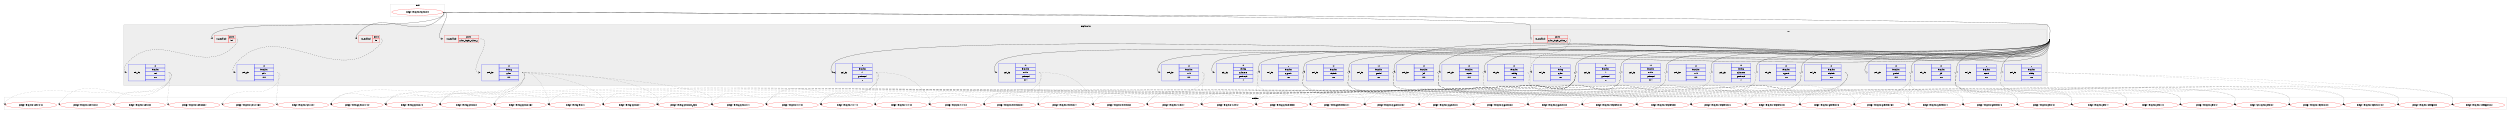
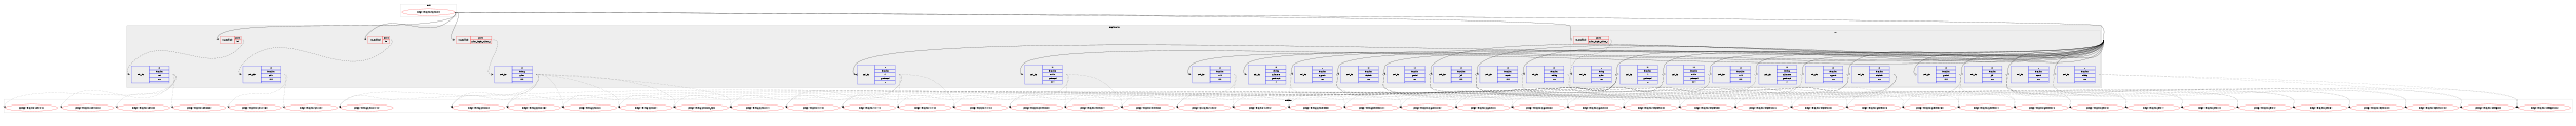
  digraph {
    compound=true
    concentrate=true
    fontname="Patrick Hand"
    fontsize=10
    newrank=true
    rankdir=TB
    ranksep=1.5
    node [color=red fontname="Patrick Hand" fontsize=10]
    edge [arrowhead=vee fontname="Patrick Hand" headport=w style=dotted tailport=e weight=100]
    n1 [label="portage://dev-python/bpython-0.18" width=4]
    n2 [color=blue label=<<TABLE BORDER="0" CELLBORDER="1" CELLSPACING="0" CELLPADDING="4" WIDTH="220"><TR><TD ROWSPAN="6" CELLPADDING="30">pack_dep</TD></TR><TR><TD WIDTH="110">no</TD></TR><TR><TD>dev-python</TD></TR><TR><TD>sphinx</TD></TR><TR><TD>none</TD></TR><TR><TD></TD></TR></TABLE>> shape=none]
    n3 [label=<<TABLE BORDER="0" CELLBORDER="1" CELLSPACING="0" CELLPADDING="4"><TR><TD ROWSPAN="3" CELLPADDING="10">use_conditional</TD></TR><TR><TD>positive</TD></TR><TR><TD>doc</TD></TR></TABLE>> shape=none]
    n4 [color=blue label=<<TABLE BORDER="0" CELLBORDER="1" CELLSPACING="0" CELLPADDING="4" WIDTH="220"><TR><TD ROWSPAN="6" CELLPADDING="30">pack_dep</TD></TR><TR><TD WIDTH="110">no</TD></TR><TR><TD>dev-lang</TD></TR><TR><TD>python</TD></TR><TR><TD>none</TD></TR><TR><TD></TD></TR></TABLE>> shape=none]
    n5 [label=<<TABLE BORDER="0" CELLBORDER="1" CELLSPACING="0" CELLPADDING="4"><TR><TD ROWSPAN="3" CELLPADDING="10">use_conditional</TD></TR><TR><TD>positive</TD></TR><TR><TD>python_targets_python3_6</TD></TR></TABLE>> shape=none]
    n6 [color=blue label=<<TABLE BORDER="0" CELLBORDER="1" CELLSPACING="0" CELLPADDING="4" WIDTH="220"><TR><TD ROWSPAN="6" CELLPADDING="30">pack_dep</TD></TR><TR><TD WIDTH="110">no</TD></TR><TR><TD>dev-python</TD></TR><TR><TD>mock</TD></TR><TR><TD>none</TD></TR><TR><TD></TD></TR></TABLE>> shape=none]
    n7 [label=<<TABLE BORDER="0" CELLBORDER="1" CELLSPACING="0" CELLPADDING="4"><TR><TD ROWSPAN="3" CELLPADDING="10">use_conditional</TD></TR><TR><TD>positive</TD></TR><TR><TD>test</TD></TR></TABLE>> shape=none]
    n8 [color=blue label=<<TABLE BORDER="0" CELLBORDER="1" CELLSPACING="0" CELLPADDING="4" WIDTH="220"><TR><TD ROWSPAN="6" CELLPADDING="30">pack_dep</TD></TR><TR><TD WIDTH="110">no</TD></TR><TR><TD>dev-lang</TD></TR><TR><TD>python-exec</TD></TR><TR><TD>greaterequal</TD></TR><TR><TD>2</TD></TR></TABLE>> shape=none]
    n9 [color=blue label=<<TABLE BORDER="0" CELLBORDER="1" CELLSPACING="0" CELLPADDING="4" WIDTH="220"><TR><TD ROWSPAN="6" CELLPADDING="30">pack_dep</TD></TR><TR><TD WIDTH="110">no</TD></TR><TR><TD>dev-python</TD></TR><TR><TD>curtsies</TD></TR><TR><TD>greaterequal</TD></TR><TR><TD>0.2.11</TD></TR></TABLE>> shape=none]
    n10 [color=blue label=<<TABLE BORDER="0" CELLBORDER="1" CELLSPACING="0" CELLPADDING="4" WIDTH="220"><TR><TD ROWSPAN="6" CELLPADDING="30">pack_dep</TD></TR><TR><TD WIDTH="110">no</TD></TR><TR><TD>dev-python</TD></TR><TR><TD>greenlet</TD></TR><TR><TD>none</TD></TR><TR><TD></TD></TR></TABLE>> shape=none]
    n11 [color=blue label=<<TABLE BORDER="0" CELLBORDER="1" CELLSPACING="0" CELLPADDING="4" WIDTH="220"><TR><TD ROWSPAN="6" CELLPADDING="30">pack_dep</TD></TR><TR><TD WIDTH="110">no</TD></TR><TR><TD>dev-python</TD></TR><TR><TD>jedi</TD></TR><TR><TD>none</TD></TR><TR><TD></TD></TR></TABLE>> shape=none]
    n12 [color=blue label=<<TABLE BORDER="0" CELLBORDER="1" CELLSPACING="0" CELLPADDING="4" WIDTH="220"><TR><TD ROWSPAN="6" CELLPADDING="30">pack_dep</TD></TR><TR><TD WIDTH="110">no</TD></TR><TR><TD>dev-python</TD></TR><TR><TD>pygments</TD></TR><TR><TD>none</TD></TR><TR><TD></TD></TR></TABLE>> shape=none]
    n13 [color=blue label=<<TABLE BORDER="0" CELLBORDER="1" CELLSPACING="0" CELLPADDING="4" WIDTH="220"><TR><TD ROWSPAN="6" CELLPADDING="30">pack_dep</TD></TR><TR><TD WIDTH="110">no</TD></TR><TR><TD>dev-python</TD></TR><TR><TD>requests</TD></TR><TR><TD>none</TD></TR><TR><TD></TD></TR></TABLE>> shape=none]
    n14 [color=blue label=<<TABLE BORDER="0" CELLBORDER="1" CELLSPACING="0" CELLPADDING="4" WIDTH="220"><TR><TD ROWSPAN="6" CELLPADDING="30">pack_dep</TD></TR><TR><TD WIDTH="110">no</TD></TR><TR><TD>dev-python</TD></TR><TR><TD>setuptools</TD></TR><TR><TD>none</TD></TR><TR><TD></TD></TR></TABLE>> shape=none]
    n15 [color=blue label=<<TABLE BORDER="0" CELLBORDER="1" CELLSPACING="0" CELLPADDING="4" WIDTH="220"><TR><TD ROWSPAN="6" CELLPADDING="30">pack_dep</TD></TR><TR><TD WIDTH="110">no</TD></TR><TR><TD>dev-python</TD></TR><TR><TD>six</TD></TR><TR><TD>greaterequal</TD></TR><TR><TD>1.5</TD></TR></TABLE>> shape=none]
    n16 [color=blue label=<<TABLE BORDER="0" CELLBORDER="1" CELLSPACING="0" CELLPADDING="4" WIDTH="220"><TR><TD ROWSPAN="6" CELLPADDING="30">pack_dep</TD></TR><TR><TD WIDTH="110">no</TD></TR><TR><TD>dev-python</TD></TR><TR><TD>urwid</TD></TR><TR><TD>none</TD></TR><TR><TD></TD></TR></TABLE>> shape=none]
    n17 [color=blue label=<<TABLE BORDER="0" CELLBORDER="1" CELLSPACING="0" CELLPADDING="4" WIDTH="220"><TR><TD ROWSPAN="6" CELLPADDING="30">pack_dep</TD></TR><TR><TD WIDTH="110">no</TD></TR><TR><TD>dev-python</TD></TR><TR><TD>watchdog</TD></TR><TR><TD>none</TD></TR><TR><TD></TD></TR></TABLE>> shape=none]
    n18 [color=blue label=<<TABLE BORDER="0" CELLBORDER="1" CELLSPACING="0" CELLPADDING="4" WIDTH="220"><TR><TD ROWSPAN="6" CELLPADDING="30">pack_dep</TD></TR><TR><TD WIDTH="110">no</TD></TR><TR><TD>dev-lang</TD></TR><TR><TD>python</TD></TR><TR><TD>none</TD></TR><TR><TD></TD></TR></TABLE>> shape=none]
    n19 [label=<<TABLE BORDER="0" CELLBORDER="1" CELLSPACING="0" CELLPADDING="4"><TR><TD ROWSPAN="3" CELLPADDING="10">use_conditional</TD></TR><TR><TD>positive</TD></TR><TR><TD>python_targets_python3_6</TD></TR></TABLE>> shape=none]
    n20 [color=blue label=<<TABLE BORDER="0" CELLBORDER="1" CELLSPACING="0" CELLPADDING="4" WIDTH="220"><TR><TD ROWSPAN="6" CELLPADDING="30">pack_dep</TD></TR><TR><TD WIDTH="110">no</TD></TR><TR><TD>dev-lang</TD></TR><TR><TD>python-exec</TD></TR><TR><TD>greaterequal</TD></TR><TR><TD>2</TD></TR></TABLE>> shape=none]
    n21 [color=blue label=<<TABLE BORDER="0" CELLBORDER="1" CELLSPACING="0" CELLPADDING="4" WIDTH="220"><TR><TD ROWSPAN="6" CELLPADDING="30">pack_dep</TD></TR><TR><TD WIDTH="110">no</TD></TR><TR><TD>dev-python</TD></TR><TR><TD>curtsies</TD></TR><TR><TD>greaterequal</TD></TR><TR><TD>0.2.11</TD></TR></TABLE>> shape=none]
    n22 [color=blue label=<<TABLE BORDER="0" CELLBORDER="1" CELLSPACING="0" CELLPADDING="4" WIDTH="220"><TR><TD ROWSPAN="6" CELLPADDING="30">pack_dep</TD></TR><TR><TD WIDTH="110">no</TD></TR><TR><TD>dev-python</TD></TR><TR><TD>greenlet</TD></TR><TR><TD>none</TD></TR><TR><TD></TD></TR></TABLE>> shape=none]
    n23 [color=blue label=<<TABLE BORDER="0" CELLBORDER="1" CELLSPACING="0" CELLPADDING="4" WIDTH="220"><TR><TD ROWSPAN="6" CELLPADDING="30">pack_dep</TD></TR><TR><TD WIDTH="110">no</TD></TR><TR><TD>dev-python</TD></TR><TR><TD>jedi</TD></TR><TR><TD>none</TD></TR><TR><TD></TD></TR></TABLE>> shape=none]
    n24 [color=blue label=<<TABLE BORDER="0" CELLBORDER="1" CELLSPACING="0" CELLPADDING="4" WIDTH="220"><TR><TD ROWSPAN="6" CELLPADDING="30">pack_dep</TD></TR><TR><TD WIDTH="110">no</TD></TR><TR><TD>dev-python</TD></TR><TR><TD>pygments</TD></TR><TR><TD>none</TD></TR><TR><TD></TD></TR></TABLE>> shape=none]
    n25 [color=blue label=<<TABLE BORDER="0" CELLBORDER="1" CELLSPACING="0" CELLPADDING="4" WIDTH="220"><TR><TD ROWSPAN="6" CELLPADDING="30">pack_dep</TD></TR><TR><TD WIDTH="110">no</TD></TR><TR><TD>dev-python</TD></TR><TR><TD>requests</TD></TR><TR><TD>none</TD></TR><TR><TD></TD></TR></TABLE>> shape=none]
    n26 [color=blue label=<<TABLE BORDER="0" CELLBORDER="1" CELLSPACING="0" CELLPADDING="4" WIDTH="220"><TR><TD ROWSPAN="6" CELLPADDING="30">pack_dep</TD></TR><TR><TD WIDTH="110">no</TD></TR><TR><TD>dev-python</TD></TR><TR><TD>setuptools</TD></TR><TR><TD>none</TD></TR><TR><TD></TD></TR></TABLE>> shape=none]
    n27 [color=blue label=<<TABLE BORDER="0" CELLBORDER="1" CELLSPACING="0" CELLPADDING="4" WIDTH="220"><TR><TD ROWSPAN="6" CELLPADDING="30">pack_dep</TD></TR><TR><TD WIDTH="110">no</TD></TR><TR><TD>dev-python</TD></TR><TR><TD>six</TD></TR><TR><TD>greaterequal</TD></TR><TR><TD>1.5</TD></TR></TABLE>> shape=none]
    n28 [color=blue label=<<TABLE BORDER="0" CELLBORDER="1" CELLSPACING="0" CELLPADDING="4" WIDTH="220"><TR><TD ROWSPAN="6" CELLPADDING="30">pack_dep</TD></TR><TR><TD WIDTH="110">no</TD></TR><TR><TD>dev-python</TD></TR><TR><TD>urwid</TD></TR><TR><TD>none</TD></TR><TR><TD></TD></TR></TABLE>> shape=none]
    n29 [color=blue label=<<TABLE BORDER="0" CELLBORDER="1" CELLSPACING="0" CELLPADDING="4" WIDTH="220"><TR><TD ROWSPAN="6" CELLPADDING="30">pack_dep</TD></TR><TR><TD WIDTH="110">no</TD></TR><TR><TD>dev-python</TD></TR><TR><TD>watchdog</TD></TR><TR><TD>none</TD></TR><TR><TD></TD></TR></TABLE>> shape=none]
    n30 [label="portage://dev-python/sphinx-2.0.1" width=4]
    n31 [label="portage://dev-python/sphinx-1.7.5-r1" width=4]
    n32 [label="portage://dev-lang/python-3.9.0_alpha2" width=4]
    n33 [label="portage://dev-lang/python-3.8.1" width=4]
-   n34 [label="portage://dev-lang/dev-3.7.6" width=4]
+   n34 [label="portage://dev-lang/python-3.7.6" width=4]
    n35 [label="portage://dev-lang/python-3.7.5-r1" width=4]
    n36 [label="portage://dev-lang/python-3.6.9" width=4]
-   n37 [label="portage://dev-lang/python-3.6.10" width=4]
    n38 [label="portage://dev-lang/python-2.7.17-r1" width=4]
    n39 [label="portage://dev-lang/python-2.7.17" width=4]
    n40 [label="portage://dev-python/mock-3.0.5-r1" width=4]
    n41 [label="portage://dev-python/mock-2.0.0" width=4]
    n42 [label="portage://dev-python/mock-1.3.0-r2" width=4]
    n43 [label="portage://dev-python/mock-1.0.1-r2" width=4]
    n44 [label="portage://dev-lang/python-exec-9999" width=4]
    n45 [label="portage://dev-lang/pack-exec-2.4.6-r1" width=4]
-   n46 [label="portage://dev-python/curtsies-0.3.0-r1" width=4]
+   n46 [label="portage://dev-python/positive-0.3.0-r1" width=4]
    n47 [label="portage://dev-python/curtsies-0.3.0" width=4]
    n48 [label="portage://dev-python/curtsies-0.2.11" width=4]
    n49 [label="portage://dev-python/greenlet-0.4.15-r1" width=4]
    n50 [label="portage://dev-python/greenlet-0.4.15" width=4]
    n51 [label="portage://dev-python/greenlet-0.4.13" width=4]
    n52 [label="portage://dev-python/greenlet-0.4.12" width=4]
-   n53 [label="portage://sphinx-python/jedi-0.15.1" width=4]
+   n53 [label="portage://dev-python/jedi-0.15.1" width=4]
    n54 [label="portage://dev-python/jedi-0.12.1" width=4]
    n55 [label="portage://dev-python/jedi-0.12.0" width=4]
    n56 [label="portage://dev-python/jedi-0.11.1" width=4]
    n57 [label="portage://dev-python/jedi-0.10.2" width=4]
    n58 [label="portage://dev-python/pygments-2.5.2" width=4]
    n59 [label="portage://dev-python/pygments-2.4.2" width=4]
    n60 [label="portage://dev-python/pygments-2.2.0-r1" width=4]
    n61 [label="portage://dev-python/pygments-2.2.0" width=4]
-   n62 [label="portage://dev-python/urwid-2.0.1" width=4]
+   n62 [label="portage://sphinx-python/urwid-2.0.1" width=4]
    n63 [label="portage://dev-python/urwid-1.3.1" width=4]
    n64 [label="portage://dev-python/requests-2.22.0" width=4]
    n65 [label="portage://dev-python/requests-2.21.0-r1" width=4]
    n66 [label="portage://dev-python/setuptools-9999" width=4]
    n67 [label="portage://dev-python/setuptools-44.0.0" width=4]
    n68 [label="portage://dev-python/setuptools-42.0.2" width=4]
    n69 [label="portage://dev-python/setuptools-40.6.3" width=4]
    n70 [label="portage://dev-python/six-1.13.0" width=4]
    n71 [label="portage://dev-python/six-1.12.0" width=4]
    n72 [label="portage://dev-python/six-1.11.0" width=4]
    n73 [label="portage://dev-python/six-1.10.0" width=4]
    n74 [label="portage://dev-python/watchdog-0.9.0" width=4]
    n75 [label="portage://dev-python/watchdog-0.8.3-r2" width=4]
    subgraph cluster_1 {
      color=gray
      label=<<i>ebuild</i>>
      n1
    }
    subgraph cluster_2 {
      color=gray
      label=<<i>dependencies</i>>
      subgraph cluster_3 {
        color=gray
        fillcolor="#eeeeee"
        label=<<i>compile</i>>
        style=filled
        subgraph sub_4 {
          color=gray
          fillcolor="#eeeeee"
          label=<<i>compile</i>>
          style=filled
          n3
          subgraph sub_5 {
            color=gray
            fillcolor="#eeeeee"
            label=<<i>compile</i>>
            style=filled
            n2
          }
        }
        subgraph sub_6 {
          color=gray
          fillcolor="#eeeeee"
          label=<<i>compile</i>>
          style=filled
          n5
          subgraph sub_7 {
            color=gray
            fillcolor="#eeeeee"
            label=<<i>compile</i>>
            style=filled
            n4
          }
        }
        subgraph sub_8 {
          color=gray
          fillcolor="#eeeeee"
          label=<<i>compile</i>>
          style=filled
          n7
          subgraph sub_9 {
            color=gray
            fillcolor="#eeeeee"
            label=<<i>compile</i>>
            style=filled
            n6
          }
        }
        subgraph sub_10 {
          color=gray
          fillcolor="#eeeeee"
          label=<<i>compile</i>>
          style=filled
          n8
        }
        subgraph sub_11 {
          color=gray
          fillcolor="#eeeeee"
          label=<<i>compile</i>>
          style=filled
          n9
        }
        subgraph sub_12 {
          color=gray
          fillcolor="#eeeeee"
          label=<<i>compile</i>>
          style=filled
          n10
        }
        subgraph sub_13 {
          color=gray
          fillcolor="#eeeeee"
          label=<<i>compile</i>>
          style=filled
          n11
        }
        subgraph sub_14 {
          color=gray
          fillcolor="#eeeeee"
          label=<<i>compile</i>>
          style=filled
          n12
        }
        subgraph sub_15 {
          color=gray
          fillcolor="#eeeeee"
          label=<<i>compile</i>>
          style=filled
          n13
        }
        subgraph sub_16 {
          color=gray
          fillcolor="#eeeeee"
          label=<<i>compile</i>>
          style=filled
          n14
        }
        subgraph sub_17 {
          color=gray
          fillcolor="#eeeeee"
          label=<<i>compile</i>>
          style=filled
          n15
        }
        subgraph sub_18 {
          color=gray
          fillcolor="#eeeeee"
          label=<<i>compile</i>>
          style=filled
          n16
        }
        subgraph sub_19 {
          color=gray
          fillcolor="#eeeeee"
          label=<<i>compile</i>>
          style=filled
          n17
        }
      }
      subgraph cluster_20 {
        color=gray
        fillcolor="#eeeeee"
        label=<<i>compile and run</i>>
        style=filled
      }
      subgraph cluster_21 {
        color=gray
        fillcolor="#eeeeee"
        label=<<i>run</i>>
        style=filled
        subgraph sub_22 {
          color=gray
          fillcolor="#eeeeee"
          label=<<i>run</i>>
          style=filled
          n19
          subgraph sub_23 {
            color=gray
            fillcolor="#eeeeee"
            label=<<i>run</i>>
            style=filled
            n18
          }
        }
        subgraph sub_24 {
          color=gray
          fillcolor="#eeeeee"
          label=<<i>run</i>>
          style=filled
          n20
        }
        subgraph sub_25 {
          color=gray
          fillcolor="#eeeeee"
          label=<<i>run</i>>
          style=filled
          n21
        }
        subgraph sub_26 {
          color=gray
          fillcolor="#eeeeee"
          label=<<i>run</i>>
          style=filled
          n22
        }
        subgraph sub_27 {
          color=gray
          fillcolor="#eeeeee"
          label=<<i>run</i>>
          style=filled
          n23
        }
        subgraph sub_28 {
          color=gray
          fillcolor="#eeeeee"
          label=<<i>run</i>>
          style=filled
          n24
        }
        subgraph sub_29 {
          color=gray
          fillcolor="#eeeeee"
          label=<<i>run</i>>
          style=filled
          n25
        }
        subgraph sub_30 {
          color=gray
          fillcolor="#eeeeee"
          label=<<i>run</i>>
          style=filled
          n26
        }
        subgraph sub_31 {
          color=gray
          fillcolor="#eeeeee"
          label=<<i>run</i>>
          style=filled
          n27
        }
        subgraph sub_32 {
          color=gray
          fillcolor="#eeeeee"
          label=<<i>run</i>>
          style=filled
          n28
        }
        subgraph sub_33 {
          color=gray
          fillcolor="#eeeeee"
          label=<<i>run</i>>
          style=filled
          n29
        }
      }
    }
    subgraph cluster_34 {
      color=gray
      label=<<i>candidates</i>>
      rank=same
      subgraph sub_35 {
        color=black
        label=<<i>candidates</i>>
        nodesep=1
        rank=same
        n30
        n31
      }
      subgraph sub_36 {
        color=black
        label=<<i>candidates</i>>
        nodesep=1
        rank=same
        n32
        n33
        n34
        n35
        n36
-       n37
        n38
        n39
      }
      subgraph sub_37 {
        color=black
        label=<<i>candidates</i>>
        nodesep=1
        rank=same
        n40
        n41
        n42
        n43
      }
      subgraph sub_38 {
        color=black
        label=<<i>candidates</i>>
        nodesep=1
        rank=same
        n44
        n45
      }
      subgraph sub_39 {
        color=black
        label=<<i>candidates</i>>
        nodesep=1
        rank=same
        n46
        n47
        n48
      }
      subgraph sub_40 {
        color=black
        label=<<i>candidates</i>>
        nodesep=1
        rank=same
        n49
        n50
        n51
        n52
      }
      subgraph sub_41 {
        color=black
        label=<<i>candidates</i>>
        nodesep=1
        rank=same
        n53
        n54
        n55
        n56
        n57
      }
      subgraph sub_42 {
        color=black
        label=<<i>candidates</i>>
        nodesep=1
        rank=same
        n58
        n59
        n60
        n61
      }
      subgraph sub_43 {
        color=black
        label=<<i>candidates</i>>
        nodesep=1
        rank=same
        n62
        n63
      }
      subgraph sub_44 {
        color=black
        label=<<i>candidates</i>>
        nodesep=1
        rank=same
        n64
        n65
      }
      subgraph sub_45 {
        color=black
        label=<<i>candidates</i>>
        nodesep=1
        rank=same
        n66
        n67
        n68
        n69
      }
      subgraph sub_46 {
        color=black
        label=<<i>candidates</i>>
        nodesep=1
        rank=same
        n70
        n71
        n72
        n73
      }
      subgraph sub_47 {
        color=black
        label=<<i>candidates</i>>
        nodesep=1
        rank=same
        n74
        n75
      }
      subgraph sub_48 {
        color=black
        label=<<i>candidates</i>>
        nodesep=1
        rank=same
        n32
        n33
        n34
        n35
        n36
-       n37
        n38
        n39
      }
      subgraph sub_49 {
        color=black
        label=<<i>candidates</i>>
        nodesep=1
        rank=same
        n44
        n45
      }
      subgraph sub_50 {
        color=black
        label=<<i>candidates</i>>
        nodesep=1
        rank=same
        n46
        n47
        n48
      }
      subgraph sub_51 {
        color=black
        label=<<i>candidates</i>>
        nodesep=1
        rank=same
        n58
        n59
        n60
        n61
      }
      subgraph sub_52 {
        color=black
        label=<<i>candidates</i>>
        nodesep=1
        rank=same
        n49
        n50
        n51
        n52
      }
      subgraph sub_53 {
        color=black
        label=<<i>candidates</i>>
        nodesep=1
        rank=same
        n53
        n54
        n55
        n56
        n57
      }
      subgraph sub_54 {
        color=black
        label=<<i>candidates</i>>
        nodesep=1
        rank=same
        n64
        n65
      }
      subgraph sub_55 {
        color=black
        label=<<i>candidates</i>>
        nodesep=1
        rank=same
        n66
        n67
        n68
        n69
      }
      subgraph sub_56 {
        color=black
        label=<<i>candidates</i>>
        nodesep=1
        rank=same
        n70
        n71
        n72
        n73
      }
      subgraph sub_57 {
        color=black
        label=<<i>candidates</i>>
        nodesep=1
        rank=same
        n62
        n63
      }
      subgraph sub_58 {
        color=black
        label=<<i>candidates</i>>
        nodesep=1
        rank=same
        n74
        n75
      }
    }
    n1 -> n3 [style=solid weight=20]
    n1 -> n5 [style=solid weight=20]
    n1 -> n7 [style=solid weight=20]
    n1 -> n8 [style=solid weight=20]
    n1 -> n9 [style=solid weight=20]
    n1 -> n10 [style=solid weight=20]
    n1 -> n11 [style=solid weight=20]
    n1 -> n12 [style=solid weight=20]
    n1 -> n13 [style=solid weight=20]
    n1 -> n14 [style=solid weight=20]
    n1 -> n15 [style=solid weight=20]
    n1 -> n16 [style=solid weight=20]
    n1 -> n17 [style=solid weight=20]
    n1 -> n19 [arrowhead=odot style=solid weight=20]
    n1 -> n20 [arrowhead=odot style=solid weight=20]
    n1 -> n21 [arrowhead=odot style=solid weight=20]
    n1 -> n22 [arrowhead=odot style=solid weight=20]
    n1 -> n23 [arrowhead=odot style=solid weight=20]
    n1 -> n24 [arrowhead=odot style=solid weight=20]
    n1 -> n25 [arrowhead=odot style=solid weight=20]
    n1 -> n26 [arrowhead=odot style=solid weight=20]
    n1 -> n27 [arrowhead=odot style=solid weight=20]
    n1 -> n28 [arrowhead=odot style=solid weight=20]
    n1 -> n29 [arrowhead=odot style=solid weight=20]
    n2 -> n30
    n2 -> n31
    n3 -> n2 [style=dashed weight=20]
    n4 -> n32
    n4 -> n33
    n4 -> n34
    n4 -> n35
    n4 -> n36
-   n4 -> n37
    n4 -> n38
    n4 -> n39
    n5 -> n4 [style=dashed weight=20]
    n6 -> n40
    n6 -> n41
    n6 -> n42
    n6 -> n43
    n7 -> n6 [style=dashed weight=20]
    n8 -> n44
    n8 -> n45
    n9 -> n46
    n9 -> n47
    n9 -> n48
    n10 -> n49
    n10 -> n50
    n10 -> n51
    n10 -> n52
    n11 -> n53
    n11 -> n54
    n11 -> n55
    n11 -> n56
    n11 -> n57
    n12 -> n58
    n12 -> n59
    n12 -> n60
    n12 -> n61
    n13 -> n64
    n13 -> n65
    n14 -> n66
    n14 -> n67
    n14 -> n68
    n14 -> n69
    n15 -> n70
    n15 -> n71
    n15 -> n72
    n15 -> n73
    n16 -> n62
    n16 -> n63
    n17 -> n74
    n17 -> n75
    n18 -> n32
    n18 -> n33
    n18 -> n34
    n18 -> n35
    n18 -> n36
-   n18 -> n37
    n18 -> n38
    n18 -> n39
    n19 -> n18 [style=dashed weight=20]
    n20 -> n44
    n20 -> n45
    n21 -> n46
    n21 -> n47
    n21 -> n48
    n22 -> n49
    n22 -> n50
    n22 -> n51
    n22 -> n52
    n23 -> n53
    n23 -> n54
    n23 -> n55
    n23 -> n56
    n23 -> n57
    n24 -> n58
    n24 -> n59
    n24 -> n60
    n24 -> n61
    n25 -> n64
    n25 -> n65
    n26 -> n66
    n26 -> n67
    n26 -> n68
    n26 -> n69
    n27 -> n70
    n27 -> n71
    n27 -> n72
    n27 -> n73
    n28 -> n62
    n28 -> n63
    n29 -> n74
    n29 -> n75
  }
